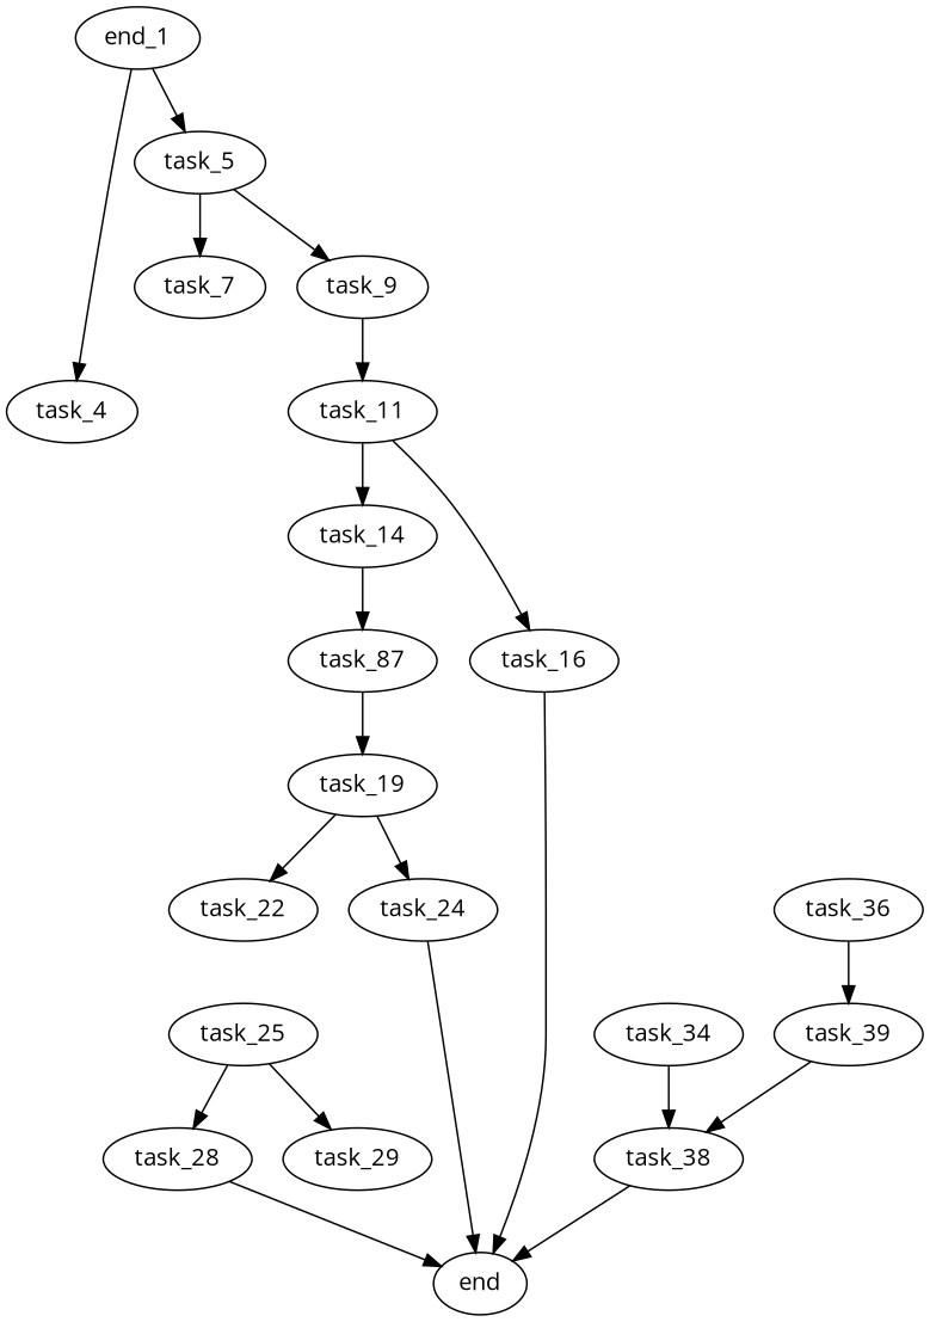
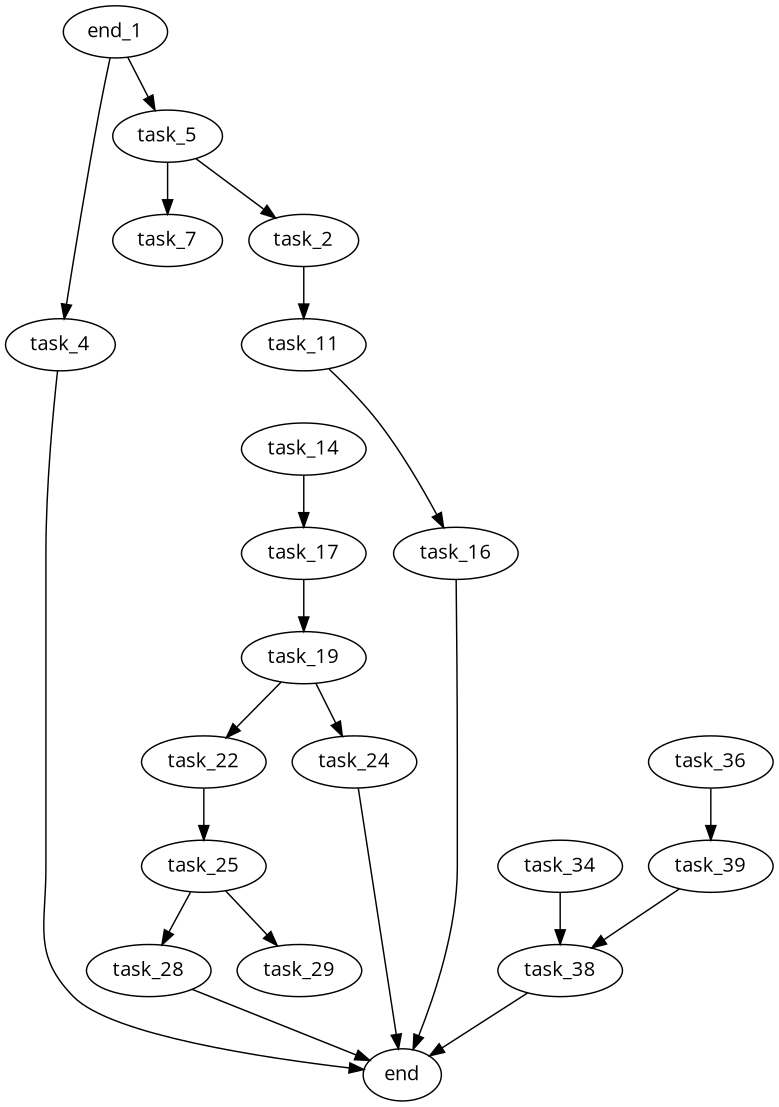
  digraph {
    fontname="Open Sans"
    node [fontname="Open Sans"]
    edge [fontname="Open Sans"]
    n1 [label=end_1]
    task_4
    task_5
    end
    task_7
-   task_9
+   task_9 [label=task_2]
    task_11
    task_14
    task_16
-   task_17 [label=task_87]
+   task_17
    task_19
    task_22
    task_24
    task_25
    task_28
    task_29
    task_34
    task_38
    task_36
    task_39
    n1 -> task_4
    n1 -> task_5
+   task_4 -> end
    task_5 -> task_7
    task_5 -> task_9
    task_9 -> task_11
-   task_11 -> task_14
    task_11 -> task_16
    task_14 -> task_17
    task_16 -> end
    task_17 -> task_19
    task_19 -> task_22
    task_19 -> task_24
+   task_22 -> task_25
    task_24 -> end
    task_25 -> task_28
    task_25 -> task_29
    task_28 -> end
    task_34 -> task_38
    task_38 -> end
    task_36 -> task_39
    task_39 -> task_38
  }
